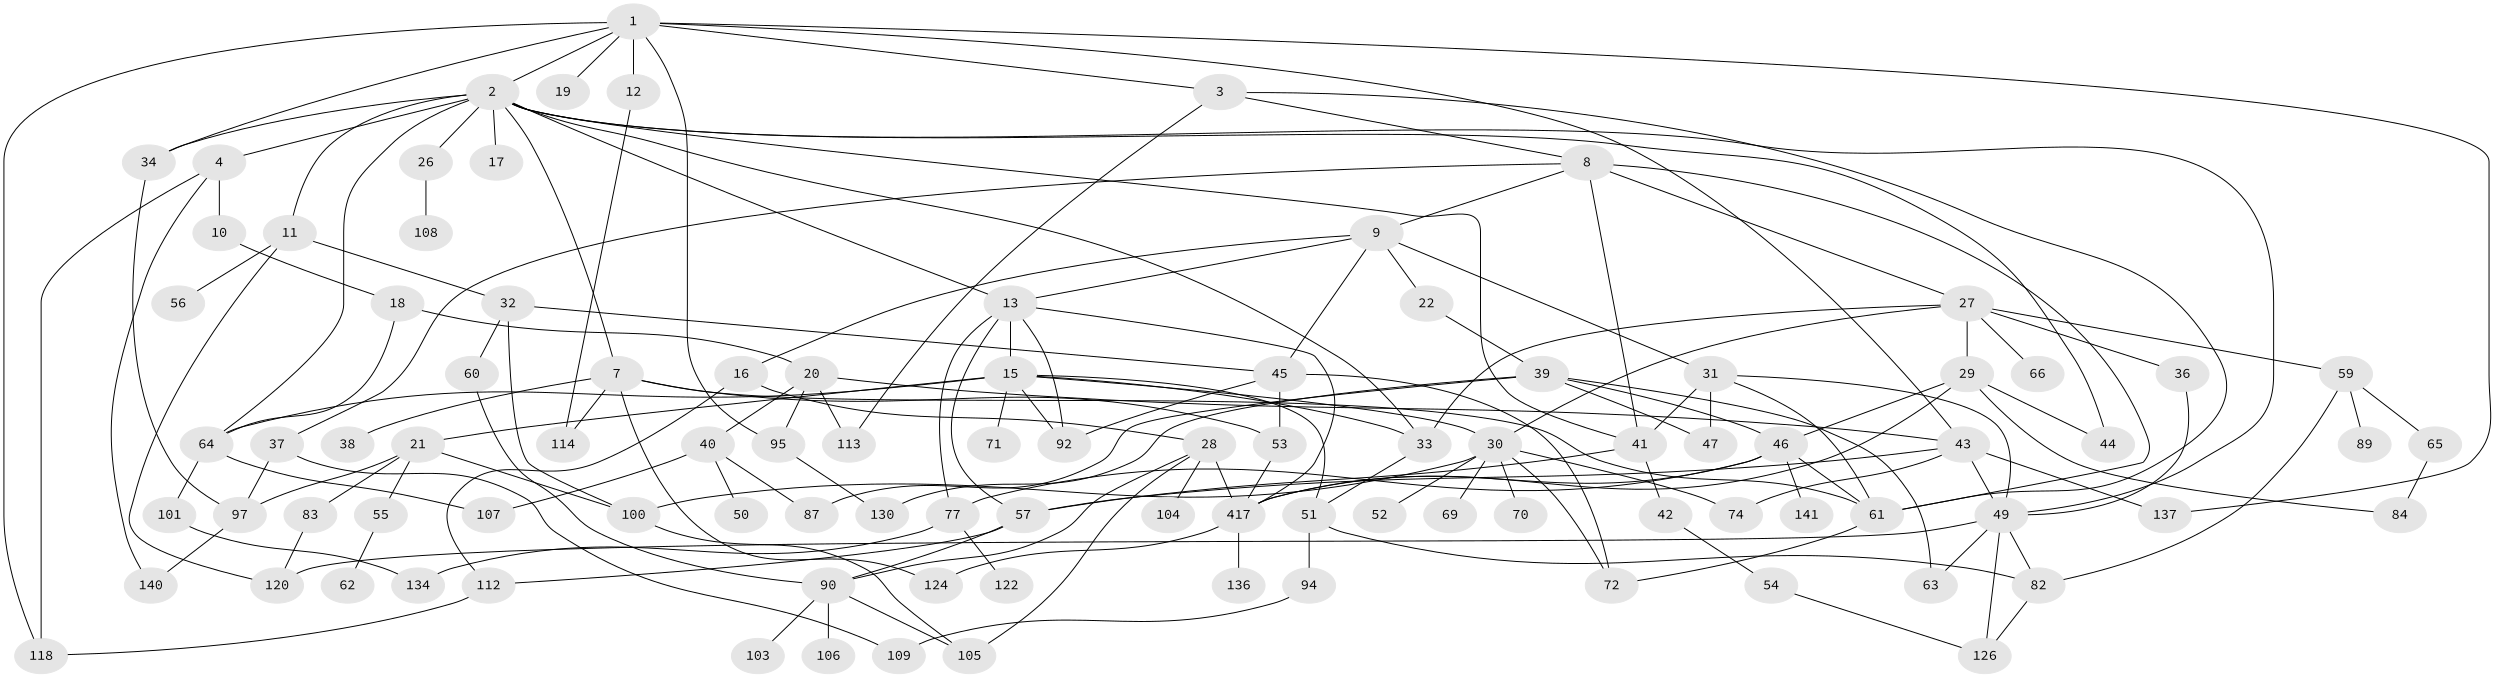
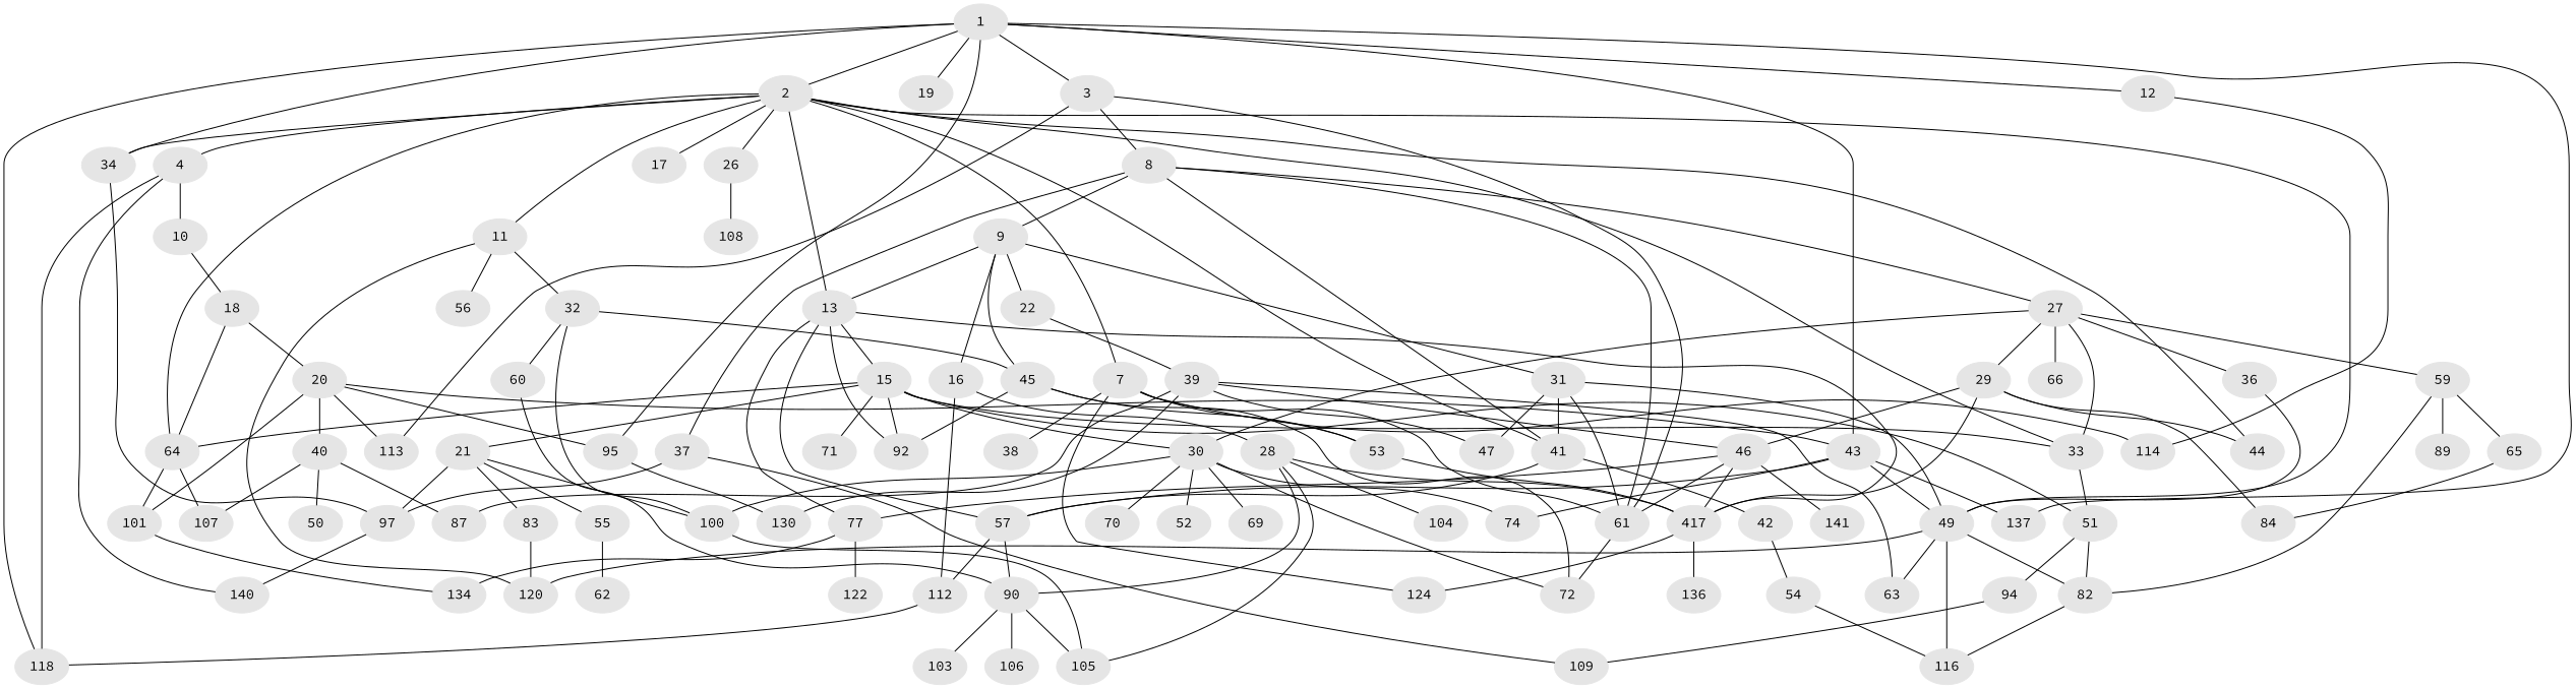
  graph {
    fontname="Source Code Pro"
    node [color=gray90 fontname="Source Code Pro" style=filled]
    edge [fontname="Source Code Pro"]
    1 [super="+6"]
    2 [super="+5"]
    3 [super="+96"]
    12
    19
    34 [super="+79"]
    43 [super="+67"]
    95 [super="+98"]
    118 [super="+129"]
    137
    4 [super="+24"]
    7 [super="+73"]
    11
    13 [super="+142"]
    17
    26 [super="+139"]
    33
    41 [super="+127"]
    44 [super="+138"]
    49 [super="+91"]
    64 [super="+99"]
    8 [super="+23"]
    61 [super="+78"]
    113
    114
    97 [super="+123"]
    57 [super="+88"]
    74 [super="+133"]
    130
    10
    140
    38
    53 [super="+115"]
    124
    32 [super="+111"]
    56 [super="+119"]
    120
    15 [super="+25"]
    77
    92 [super="+102"]
    n41 [label=417 super="+143"]
    108
    51 [super="+75"]
    42
    63
    82
-   126
+   126 [label=116]
    101 [super="+110"]
    107 [super="+116"]
    9 [super="+14"]
    27 [super="+31"]
    37
    72
    18 [super="+128"]
    16 [super="+48"]
    22
    n57 [label=31 super="+131"]
    45 [super="+68"]
    30 [super="+86"]
    29
    36
    59
    66
    109
    28 [super="+81"]
    112
    39 [super="+76"]
    47
    20 [super="+80"]
    100 [super="+125"]
    60
    21 [super="+85"]
    71
    90 [super="+93"]
    122
    134
    136
    55
    83 [super="+132"]
    52
    69
    70
    94
    104
    105 [super="+135"]
    40 [super="+121"]
    87
    50
    62
    46 [super="+58"]
    84
    65
    89
    103
    106
    141
    54
    1 -- 2
    1 -- 3
    1 -- 12
    1 -- 19
    1 -- 34
    1 -- 43
    1 -- 95
    1 -- 118
    1 -- 137
    2 -- 34
    2 -- 4
    2 -- 7
    2 -- 11
    2 -- 13
    2 -- 17
    2 -- 26
    2 -- 33
    2 -- 41
    2 -- 44
    2 -- 49
    2 -- 64
    3 -- 8
    3 -- 61
    3 -- 113
    12 -- 114
    34 -- 97
    43 -- 137
    43 -- 49
    43 -- 57
    43 -- 74
    95 -- 130
    4 -- 118
    4 -- 10
    4 -- 140
    7 -- 61
    7 -- 114
    7 -- 38
    7 -- 53
    7 -- 124
    11 -- 32
    11 -- 56
    11 -- 120
    13 -- 57
    13 -- 15
    13 -- 77
    13 -- 92
    13 -- n41
    26 -- 108
    33 -- 51
    41 -- 57
    41 -- 42
    49 -- 120
    49 -- 63
    49 -- 82
    49 -- 126
    64 -- 101 [weight=2]
    64 -- 107
    8 -- 41
    8 -- 61
    8 -- 9
    8 -- 27
    8 -- 37
    61 -- 72
    97 -- 140
    57 -- 112
    57 -- 90
    10 -- 18
    53 -- n41
    32 -- 45
    32 -- 100
    32 -- 60
    15 -- 33
    15 -- 64
    15 -- 92
    15 -- 51
    15 -- 30
    15 -- 21
    15 -- 71
    77 -- 122
    77 -- 134
    n41 -- 124
    n41 -- 136
    51 -- 82
    51 -- 94
    42 -- 54
    82 -- 126
    101 -- 134
    9 -- 13
    9 -- 16
    9 -- 22
    9 -- n57
    9 -- 45
    27 -- 33
    27 -- 30
    27 -- 29
    27 -- 36
    27 -- 59
    27 -- 66
    37 -- 97
    37 -- 109
    18 -- 64
    18 -- 20 [weight=2]
    16 -- 28
    16 -- 112
    22 -- 39
    n57 -- 41
    n57 -- 49
    n57 -- 61
    n57 -- 47
    45 -- 53
    45 -- 92
    45 -- 72
    30 -- 74
    30 -- 72
    30 -- 100
    30 -- 52
    30 -- 69
    30 -- 70
    29 -- 44
    29 -- n41
    29 -- 46
    29 -- 84
    36 -- 49
    59 -- 82
    59 -- 65
    59 -- 89
    28 -- n41
    28 -- 90
    28 -- 104
    28 -- 105
    112 -- 118
    39 -- 130
    39 -- 63
    39 -- 47
    39 -- 87
    39 -- 46
    20 -- 43
    20 -- 95
    20 -- 113
+   20 -- 101
    20 -- 40
    100 -- 105
    60 -- 90
    21 -- 97
    21 -- 100
    21 -- 55
    21 -- 83
    90 -- 105
    90 -- 103
    90 -- 106
    55 -- 62
    83 -- 120
    94 -- 109
    40 -- 107
    40 -- 87
    40 -- 50
    46 -- 61
    46 -- 77
    46 -- n41
    46 -- 141
    65 -- 84
    54 -- 126
  }
